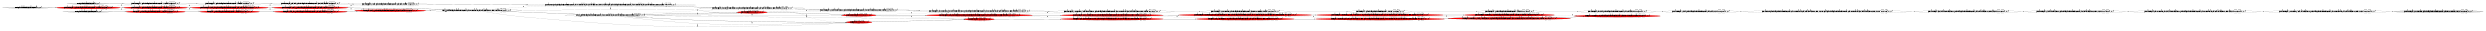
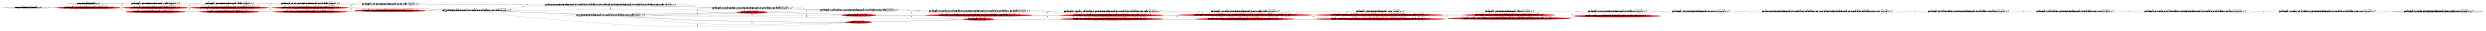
  digraph {
    rankdir=LR
    node [fillcolor=red shape=ellipse style=filled]
    edge [style=bold]
    n1 [label="assertEquals(\"von Neumann, John, Smith, John and Black Brown, Peter\",AuthorList.fixAuthorLastNameFirstCommas(\"John von Neumann and John Smith and Black Brown, Peter\",false,false))@@@13@@@['0', '1', '0']"]
    n2 [label="assertEquals(\"von Neumann, J., Smith, J. and Black Brown, P.\",AuthorList.fixAuthorLastNameFirstCommas(\"John von Neumann and John Smith and Black Brown, Peter\",true,false))@@@14@@@['0', '1', '0']"]
    n3 [label="Assert.assertTrue(a.equals(b))@@@10@@@['1', '0', '0']"]
    n4 [label="assertTrue(a.equals(b))@@@10@@@['0', '1', '0']"]
    n5 [fillcolor=white label="Assert.assertEquals(\"John von Neumann, John Smith and Peter Black Brown\",AuthorList.fixAuthorFirstNameFirstCommas(\"John von Neumann and John Smith and Black Brown, Peter\",false,false))@@@10@@@['0', '0', '1']"]
    n6 [label="Assert.assertEquals(\"Smith, John and Black Brown, Peter\",AuthorList.fixAuthorLastNameFirstCommas(\"John Smith and Black Brown, Peter\",false,false))@@@11@@@['1', '0', '0']"]
    n7 [label="Assert.assertEquals(\"\",AuthorList.fixAuthorLastNameFirstCommas(\"\",false,false))@@@4@@@['1', '0', '0']"]
    n8 [label="Assert.assertEquals(\"Smith, John\",AuthorList.fixAuthorLastNameFirstCommas(\"John Smith\",false,false))@@@5@@@['1', '0', '0']"]
    n9 [fillcolor=white label="Assert.assertEquals(\"\",AuthorList.fixAuthorFirstNameFirstCommas(\"\",false,false))@@@4@@@['0', '0', '1']"]
    n10 [label="assertEquals(\"\",AuthorList.fixAuthorLastNameFirstCommas(\"\",false,false))@@@4@@@['0', '1', '0']"]
    n11 [label="assertEquals(\"Smith, J. and Black Brown, P.\",AuthorList.fixAuthorLastNameFirstCommas(\"John Smith and Black Brown, Peter\",true,false))@@@12@@@['0', '1', '0']"]
    n12 [label="assertEquals(\"Smith, John and Black Brown, Peter\",AuthorList.fixAuthorLastNameFirstCommas(\"John Smith and Black Brown, Peter\",false,false))@@@11@@@['0', '1', '0']"]
    n13 [fillcolor=white label="Assert.assertTrue(AuthorList.fixAuthorFirstNameFirstCommas(\"John von Neumann and John Smith and Black Brown, Peter\",true,false).equals(AuthorList.fixAuthorFirstNameFirstCommas(\"John von Neumann and John Smith and Black Brown, Peter\",true,false)))@@@7@@@['0', '0', '1']"]
    n14 [fillcolor=white label="Assert.assertEquals(\"John Smith and Peter Black Brown\",AuthorList.fixAuthorFirstNameFirstCommas(\"John Smith and Black Brown, Peter\",false,false))@@@8@@@['0', '0', '1']"]
    n15 [fillcolor=white label="Assert.assertEquals(\"J. von Neumann, J. Smith and P. Black Brown\",AuthorList.fixAuthorFirstNameFirstCommas(\"John von Neumann and John Smith and Black Brown, Peter\",true,false))@@@11@@@['0', '0', '1']"]
    n16 [fillcolor=white label="Assert.assertEquals(\"J. P. von Neumann\",AuthorList.fixAuthorFirstNameFirstCommas(\"John Peter von Neumann\",true,false))@@@12@@@['0', '0', '1']"]
    n17 [fillcolor=lightgray label="testFixAuthorFirstNameFirstCommas['0', '0', '1']" shape=diamond]
    n18 [fillcolor=white label="Assert.assertEquals(\"\",AuthorList.fixAuthorFirstNameFirstCommas(\"\",true,false))@@@3@@@['0', '0', '1']"]
    n19 [label="assertEquals(\"von Neumann, J. P.\",AuthorList.fixAuthorLastNameFirstCommas(\"John Peter von Neumann\",true,false))@@@15@@@['0', '1', '0']"]
    n20 [label="Assert.assertEquals(a,b)@@@9@@@['1', '0', '0']"]
    n21 [label="assertEquals(a,b)@@@9@@@['0', '1', '0']"]
    n22 [fillcolor=white label="Assert.assertEquals(\"J. Smith and P. Black Brown\",AuthorList.fixAuthorFirstNameFirstCommas(\"John Smith and Black Brown, Peter\",true,false))@@@9@@@['0', '0', '1']"]
    n23 [label="assertEquals(\"Smith, J.\",AuthorList.fixAuthorLastNameFirstCommas(\"John Smith\",true,false))@@@6@@@['0', '1', '0']"]
    n24 [fillcolor=white label="String a = AuthorList.fixAuthorLastNameFirstCommas(\"John von Neumann and John Smith and Black Brown, Peter\",true,false)@@@7@@@['1', '1', '0']"]
    n25 [fillcolor=white label="Assert.assertEquals(\"John Smith and Peter Black Brown\",AuthorList.fixAuthorFirstNameFirstCommas(\"John Smith and Black Brown, Peter\",false,true))@@@18@@@['0', '0', '1']"]
    n26 [fillcolor=white label="Assert.assertEquals(\"J. Smith and P. Black Brown\",AuthorList.fixAuthorFirstNameFirstCommas(\"John Smith and Black Brown, Peter\",true,true))@@@19@@@['0', '0', '1']"]
    n27 [fillcolor=white label="String b = AuthorList.fixAuthorLastNameFirstCommas(\"John von Neumann and John Smith and Black Brown, Peter\",true,false)@@@8@@@['1', '1', '0']"]
    n28 [label="Assert.assertEquals(\"von Neumann, J., Smith, J. and Black Brown, P.\",AuthorList.fixAuthorLastNameFirstCommas(\"John von Neumann and John Smith and Black Brown, Peter\",true,false))@@@14@@@['1', '0', '0']"]
    n29 [label="Assert.assertEquals(\"von Neumann, J. P.\",AuthorList.fixAuthorLastNameFirstCommas(\"John Peter von Neumann\",true,false))@@@15@@@['1', '0', '0']"]
    n30 [fillcolor=white label="Assert.assertEquals(\"J. Smith\",AuthorList.fixAuthorFirstNameFirstCommas(\"John Smith\",true,true))@@@16@@@['0', '0', '1']"]
    n31 [fillcolor=white label="Assert.assertTrue(AuthorList.fixAuthorFirstNameFirstCommas(\"John von Neumann and John Smith and Black Brown, Peter\",true,true).equals(AuthorList.fixAuthorFirstNameFirstCommas(\"John von Neumann and John Smith and Black Brown, Peter\",true,true)))@@@17@@@['0', '0', '1']"]
    n32 [fillcolor=white label="Assert.assertEquals(\"John von Neumann, John Smith, and Peter Black Brown\",AuthorList.fixAuthorFirstNameFirstCommas(\"John von Neumann and John Smith and Black Brown, Peter\",false,true))@@@20@@@['0', '0', '1']"]
    n33 [fillcolor=white label="Assert.assertEquals(\"J. von Neumann, J. Smith, and P. Black Brown\",AuthorList.fixAuthorFirstNameFirstCommas(\"John von Neumann and John Smith and Black Brown, Peter\",true,true))@@@21@@@['0', '0', '1']"]
    n34 [label="Assert.assertEquals(\"von Neumann, John, Smith, John and Black Brown, Peter\",AuthorList.fixAuthorLastNameFirstCommas(\"John von Neumann and John Smith and Black Brown, Peter\",false,false))@@@13@@@['1', '0', '0']"]
    n35 [label="Assert.assertEquals(\"Smith, J.\",AuthorList.fixAuthorLastNameFirstCommas(\"John Smith\",true,false))@@@6@@@['1', '0', '0']"]
    n36 [fillcolor=white label="Assert.assertEquals(\"J. Smith\",AuthorList.fixAuthorFirstNameFirstCommas(\"John Smith\",true,false))@@@6@@@['0', '0', '1']"]
    n37 [label="assertEquals(\"\",AuthorList.fixAuthorLastNameFirstCommas(\"\",true,false))@@@3@@@['0', '1', '0']"]
    n38 [fillcolor=white label="Assert.assertEquals(\"John Smith\",AuthorList.fixAuthorFirstNameFirstCommas(\"John Smith\",false,false))@@@5@@@['0', '0', '1']"]
    n39 [fillcolor=lightgray label="Assert.assertEquals(\"J. P. von Neumann\",AuthorList.fixAuthorFirstNameFirstCommas(\"John Peter von Neumann\",true,true))@@@22@@@['0', '0', '1']"]
    n40 [fillcolor=lightgray label="testFixAuthorLastNameFirstCommasNoComma['1', '0', '0']" shape=diamond]
    n41 [label="Assert.assertEquals(\"\",AuthorList.fixAuthorLastNameFirstCommas(\"\",true,false))@@@3@@@['1', '0', '0']"]
    n42 [fillcolor=white label="Assert.assertEquals(\"\",AuthorList.fixAuthorFirstNameFirstCommas(\"\",true,true))@@@13@@@['0', '0', '1']"]
    n43 [fillcolor=white label="Assert.assertEquals(\"\",AuthorList.fixAuthorFirstNameFirstCommas(\"\",false,true))@@@14@@@['0', '0', '1']"]
-   n44 [fillcolor=lightgray label="testFixAuthorLastNameFirstCommasNoComma['0', '1', '0']" shape=diamond]
    n45 [fillcolor=white label="Assert.assertEquals(\"John Smith\",AuthorList.fixAuthorFirstNameFirstCommas(\"John Smith\",false,true))@@@15@@@['0', '0', '1']"]
    n46 [label="Assert.assertEquals(\"Smith, J. and Black Brown, P.\",AuthorList.fixAuthorLastNameFirstCommas(\"John Smith and Black Brown, Peter\",true,false))@@@12@@@['1', '0', '0']"]
    n47 [label="assertEquals(\"Smith, John\",AuthorList.fixAuthorLastNameFirstCommas(\"John Smith\",false,false))@@@5@@@['0', '1', '0']"]
    n1 -> n2
    n2 -> n19
    n3 -> n4 [label=0 style=dashed]
    n3 -> n5 [label=0 style=dashed]
    n3 -> n6
    n4 -> n12
    n5 -> n15
    n6 -> n12 [label=0 style=dashed]
    n6 -> n15 [label=0 style=dashed]
    n6 -> n46
    n7 -> n8
    n7 -> n9 [label=0 style=dashed]
    n7 -> n10 [label=0 style=dashed]
    n8 -> n35
    n8 -> n38 [label=0 style=dashed]
    n8 -> n47 [label=0 style=dashed]
    n9 -> n38
    n10 -> n47
    n11 -> n1
    n12 -> n11
    n13 -> n14
    n14 -> n22
    n15 -> n16
    n16 -> n42
    n17 -> n18
    n18 -> n9
    n20 -> n3
    n20 -> n21 [label=0 style=dashed]
    n20 -> n22 [label=0 style=dashed]
    n21 -> n4
    n22 -> n5
    n23 -> n24
    n24 -> n13 [label=0 style=dashed]
    n24 -> n20 [label=a style=solid]
    n24 -> n21 [label=a style=solid]
    n24 -> n27
    n25 -> n26
    n26 -> n32
    n27 -> n3 [label=b style=solid]
    n27 -> n4 [label=b style=solid]
    n27 -> n14 [label=0 style=dashed]
    n27 -> n20
    n27 -> n20 [label=b style=solid]
    n27 -> n21 [label=b style=solid]
    n27 -> n21
    n28 -> n2 [label=0 style=dashed]
    n28 -> n29
    n29 -> n19 [label=0 style=dashed]
    n30 -> n31
    n31 -> n25
    n32 -> n33
    n33 -> n39
    n34 -> n1 [label=0 style=dashed]
    n34 -> n28
    n35 -> n23 [label=0 style=dashed]
    n35 -> n24
    n35 -> n36 [label=0 style=dashed]
    n36 -> n13
    n37 -> n10
    n38 -> n36
    n40 -> n41
    n41 -> n7
    n41 -> n18 [label=0 style=dashed]
    n41 -> n37 [label=0 style=dashed]
    n42 -> n43
    n43 -> n45
-   n44 -> n37
    n45 -> n30
    n46 -> n11 [label=0 style=dashed]
    n46 -> n34
    n47 -> n23
  }
